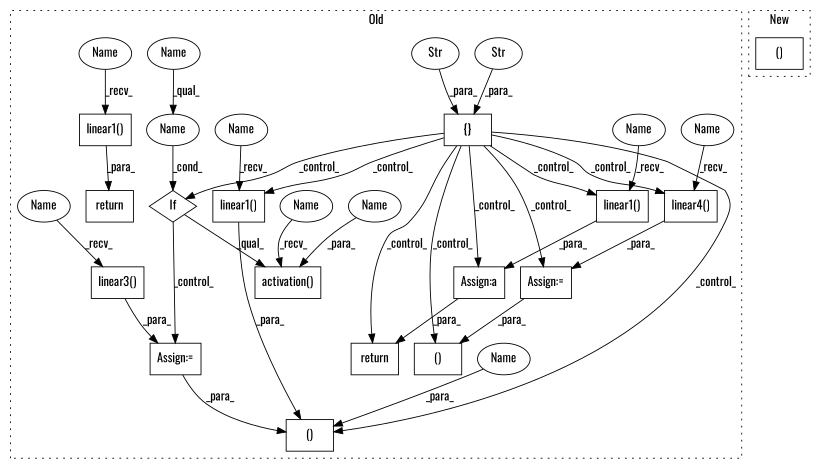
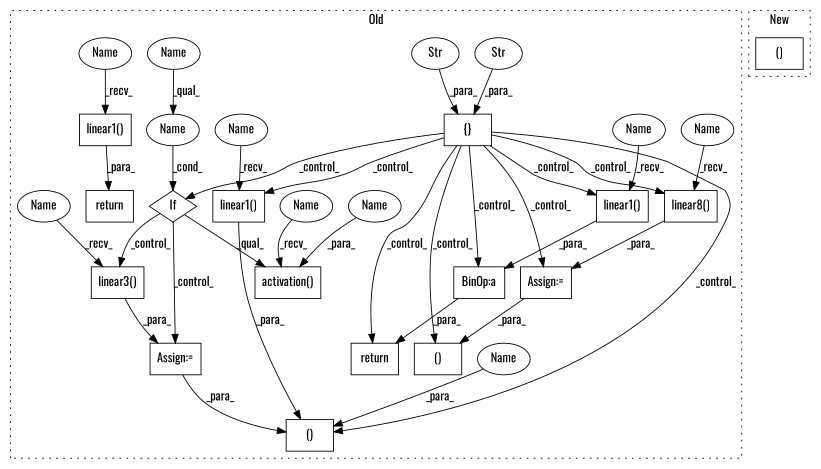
  digraph {
    fontname=Oswald
    node [a=87 fontname=Oswald l=4 s=18473 shape=box]
    edge [fontname=Oswald]
    n1 [a=75 l="13,1" label="linear1()" s="18343,18357"]
    n2 [a=54 l=26 label="()" s=18765]
    n3 [a=59 l="1,0" label="{}" s="18250,18294"]
    n4 [a=54 l=15 label="()" s=19227]
    n5 [a=96 l="3,22" label=If s="18470,18493" shape=diamond]
    n6 [a=75 l="13,1" label="linear1()" s="18896,18910"]
-   n7 [a=82 l=3 label="Assign:a" s=19022]
+   n7 [a=82 l=3 label="BinOp:a" s=19022]
    n8 [a=66 l=13 label=Str s=18281 shape=ellipse]
    n9 [a=66 l=15 label=Str s=18264 shape=ellipse]
    n10 [a=75 l="13,1" label="linear3()" s="18527,18566"]
    n11 [l=20 label=Name shape=ellipse]
    n12 [a=75 l="16,1" label="activation()" s="18540,18565"]
-   n13 [a=75 l="13,1" label="linear4()" s="19178,19192"]
+   n13 [a=75 l="13,1" label="linear8()" s="19178,19192"]
    n14 [a=68 l=3 label="Assign:=" s=19175]
    n15 [a=68 l=3 label="Assign:=" s=18524]
    n16 [a=93 l=7 label=return s=19002]
    n17 [a=75 l="13,1" label="linear1()" s="18149,18163"]
    n18 [a=93 l=7 label=return s=18182]
    n19 [l=9 label=Name s=18556 shape=ellipse]
    n20 [l=9 label=Name s=18767 shape=ellipse]
    n21 [label=Name s=18149 shape=ellipse]
    n22 [label=Name s=18343 shape=ellipse]
    n23 [label=Name s=18527 shape=ellipse]
    n24 [label=Name s=19178 shape=ellipse]
    n25 [label=Name s=18540 shape=ellipse]
    n26 [label=Name s=18896 shape=ellipse]
    n27 [label=Name shape=ellipse]
    n28 [a=54 l=12 label="()" s=14917]
    subgraph cluster_1 {
      label=Old
      style=dotted
      n1
      n2
      n3
      n4
      n5
      n6
      n7
      n8
      n9
      n10
      n11
      n12
      n13
      n14
      n15
      n16
      n17
      n18
      n19
      n20
      n21
      n22
      n23
      n24
      n25
      n26
      n27
    }
    subgraph cluster_2 {
      label=New
      style=dotted
      n28
    }
    n1 -> n2 [label=_para_]
    n3 -> n1 [label=_control_]
    n3 -> n2 [label=_control_]
    n3 -> n4 [label=_control_]
    n3 -> n5 [label=_control_]
    n3 -> n6 [label=_control_]
    n3 -> n7 [label=_control_]
    n3 -> n13 [label=_control_]
    n3 -> n14 [label=_control_]
    n3 -> n16 [label=_control_]
+   n5 -> n10 [label=_control_]
    n5 -> n12 [label=_qual_]
    n5 -> n15 [label=_control_]
    n6 -> n7 [label=_para_]
    n7 -> n16 [label=_para_]
    n8 -> n3 [label=_para_]
    n9 -> n3 [label=_para_]
    n10 -> n15 [label=_para_]
    n11 -> n5 [label=_cond_]
    n13 -> n14 [label=_para_]
    n14 -> n4 [label=_para_]
    n15 -> n2 [label=_para_]
    n17 -> n18 [label=_para_]
    n19 -> n12 [label=_para_]
    n20 -> n2 [label=_para_]
    n21 -> n17 [label=_recv_]
    n22 -> n1 [label=_recv_]
    n23 -> n10 [label=_recv_]
    n24 -> n13 [label=_recv_]
    n25 -> n12 [label=_recv_]
    n26 -> n6 [label=_recv_]
    n27 -> n11 [label=_qual_]
  }
